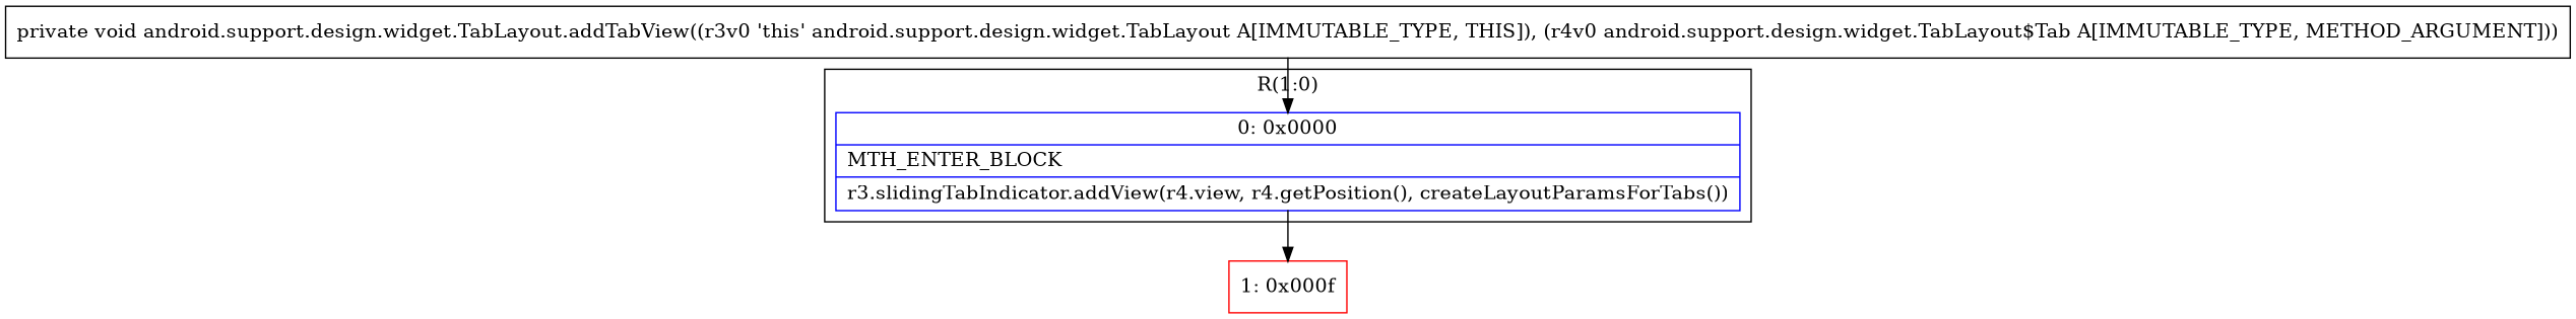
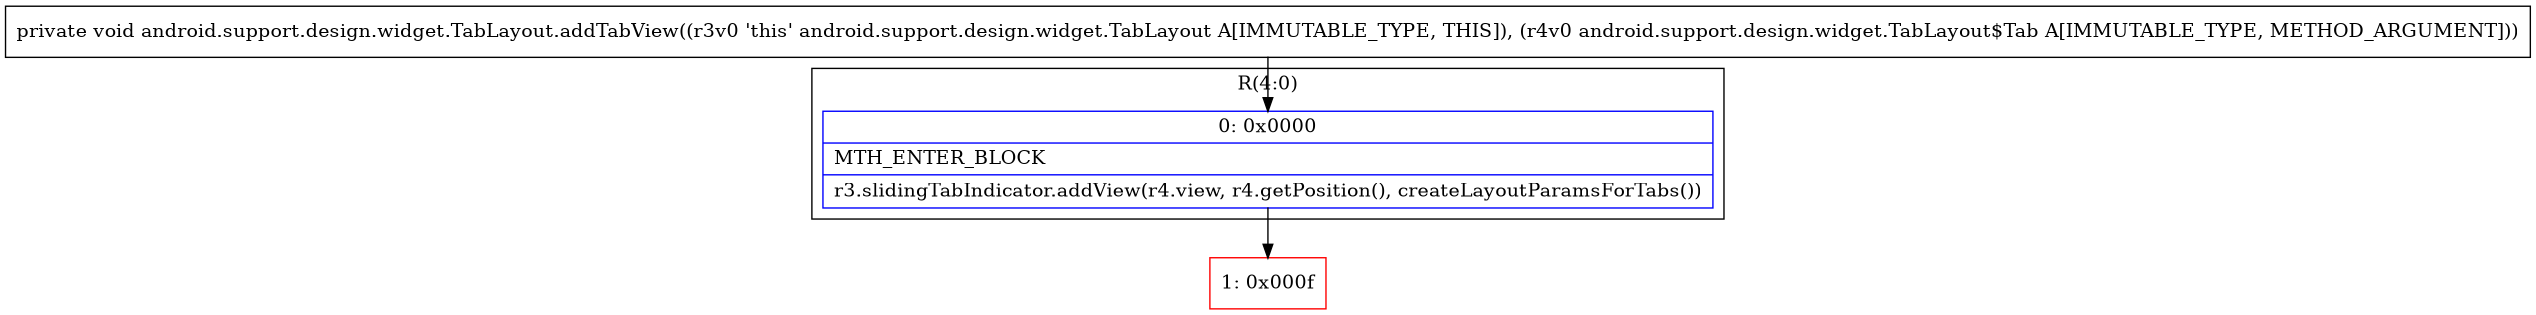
  digraph {
    node [shape=record]
    n1 [color=blue label="{0\:\ 0x0000|MTH_ENTER_BLOCK\l|r3.slidingTabIndicator.addView(r4.view, r4.getPosition(), createLayoutParamsForTabs())\l}"]
    n2 [color=red label="{1\:\ 0x000f}"]
    n3 [label="{private void android.support.design.widget.TabLayout.addTabView((r3v0 'this' android.support.design.widget.TabLayout A[IMMUTABLE_TYPE, THIS]), (r4v0 android.support.design.widget.TabLayout$Tab A[IMMUTABLE_TYPE, METHOD_ARGUMENT])) }"]
    subgraph cluster_1 {
-     label="R(1:0)"
+     label="R(4:0)"
      n1
    }
    n1 -> n2
    n3 -> n1
  }
